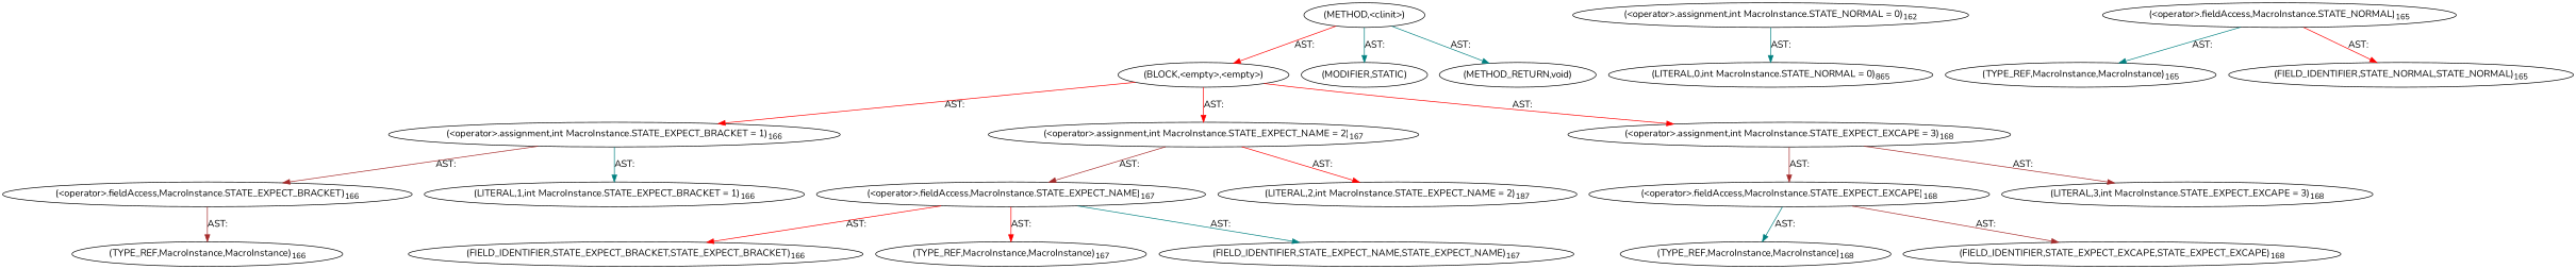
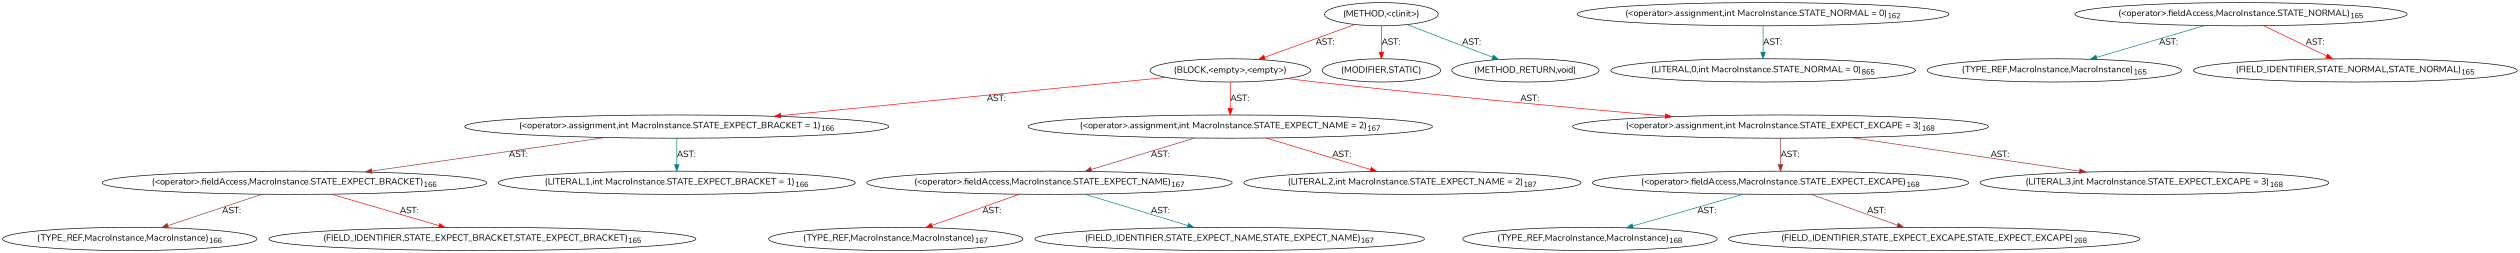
  digraph {
    fontname=Nunito
    node [fontname=Nunito]
    edge [color=red fontname=Nunito]
    n1 [label=<(METHOD,&lt;clinit&gt;)>]
    n2 [label=<(BLOCK,&lt;empty&gt;,&lt;empty&gt;)>]
    n3 [label=<(MODIFIER,STATIC)>]
    n4 [label=<(METHOD_RETURN,void)>]
    n5 [label=<(&lt;operator&gt;.assignment,int MacroInstance.STATE_EXPECT_BRACKET = 1)<SUB>166</SUB>>]
    n6 [label=<(&lt;operator&gt;.assignment,int MacroInstance.STATE_EXPECT_NAME = 2)<SUB>167</SUB>>]
    n7 [label=<(&lt;operator&gt;.assignment,int MacroInstance.STATE_EXPECT_EXCAPE = 3)<SUB>168</SUB>>]
    n8 [label=<(&lt;operator&gt;.assignment,int MacroInstance.STATE_NORMAL = 0)<SUB>162</SUB>>]
    n9 [label=<(LITERAL,0,int MacroInstance.STATE_NORMAL = 0)<SUB>865</SUB>>]
    n10 [label=<(&lt;operator&gt;.fieldAccess,MacroInstance.STATE_EXPECT_BRACKET)<SUB>166</SUB>>]
    n11 [label=<(LITERAL,1,int MacroInstance.STATE_EXPECT_BRACKET = 1)<SUB>166</SUB>>]
    n12 [label=<(&lt;operator&gt;.fieldAccess,MacroInstance.STATE_EXPECT_NAME)<SUB>167</SUB>>]
    n13 [label=<(LITERAL,2,int MacroInstance.STATE_EXPECT_NAME = 2)<SUB>187</SUB>>]
    n14 [label=<(&lt;operator&gt;.fieldAccess,MacroInstance.STATE_EXPECT_EXCAPE)<SUB>168</SUB>>]
    n15 [label=<(LITERAL,3,int MacroInstance.STATE_EXPECT_EXCAPE = 3)<SUB>168</SUB>>]
    n16 [label=<(&lt;operator&gt;.fieldAccess,MacroInstance.STATE_NORMAL)<SUB>165</SUB>>]
    n17 [label=<(TYPE_REF,MacroInstance,MacroInstance)<SUB>165</SUB>>]
    n18 [label=<(FIELD_IDENTIFIER,STATE_NORMAL,STATE_NORMAL)<SUB>165</SUB>>]
    n19 [label=<(TYPE_REF,MacroInstance,MacroInstance)<SUB>166</SUB>>]
-   n20 [label=<(FIELD_IDENTIFIER,STATE_EXPECT_BRACKET,STATE_EXPECT_BRACKET)<SUB>166</SUB>>]
+   n20 [label=<(FIELD_IDENTIFIER,STATE_EXPECT_BRACKET,STATE_EXPECT_BRACKET)<SUB>165</SUB>>]
    n21 [label=<(TYPE_REF,MacroInstance,MacroInstance)<SUB>167</SUB>>]
    n22 [label=<(FIELD_IDENTIFIER,STATE_EXPECT_NAME,STATE_EXPECT_NAME)<SUB>167</SUB>>]
    n23 [label=<(TYPE_REF,MacroInstance,MacroInstance)<SUB>168</SUB>>]
-   n24 [label=<(FIELD_IDENTIFIER,STATE_EXPECT_EXCAPE,STATE_EXPECT_EXCAPE)<SUB>168</SUB>>]
+   n24 [label=<(FIELD_IDENTIFIER,STATE_EXPECT_EXCAPE,STATE_EXPECT_EXCAPE)<SUB>268</SUB>>]
    n1 -> n2 [label="AST: "]
-   n1 -> n3 [color=teal label="AST: "]
+   n1 -> n3 [label="AST: "]
    n1 -> n4 [color=teal label="AST: "]
    n2 -> n5 [label="AST: "]
    n2 -> n6 [label="AST: "]
    n2 -> n7 [label="AST: "]
    n5 -> n10 [color=brown label="AST: "]
    n5 -> n11 [color=teal label="AST: "]
    n6 -> n12 [color=brown label="AST: "]
    n6 -> n13 [label="AST: "]
    n7 -> n14 [color=brown label="AST: "]
    n7 -> n15 [color=brown label="AST: "]
    n8 -> n9 [color=teal label="AST: "]
    n10 -> n19 [color=brown label="AST: "]
-   n12 -> n20 [label="AST: "]
+   n10 -> n20 [label="AST: "]
    n12 -> n21 [label="AST: "]
    n12 -> n22 [color=teal label="AST: "]
    n14 -> n23 [color=teal label="AST: "]
    n14 -> n24 [color=brown label="AST: "]
    n16 -> n17 [color=teal label="AST: "]
    n16 -> n18 [label="AST: "]
  }
